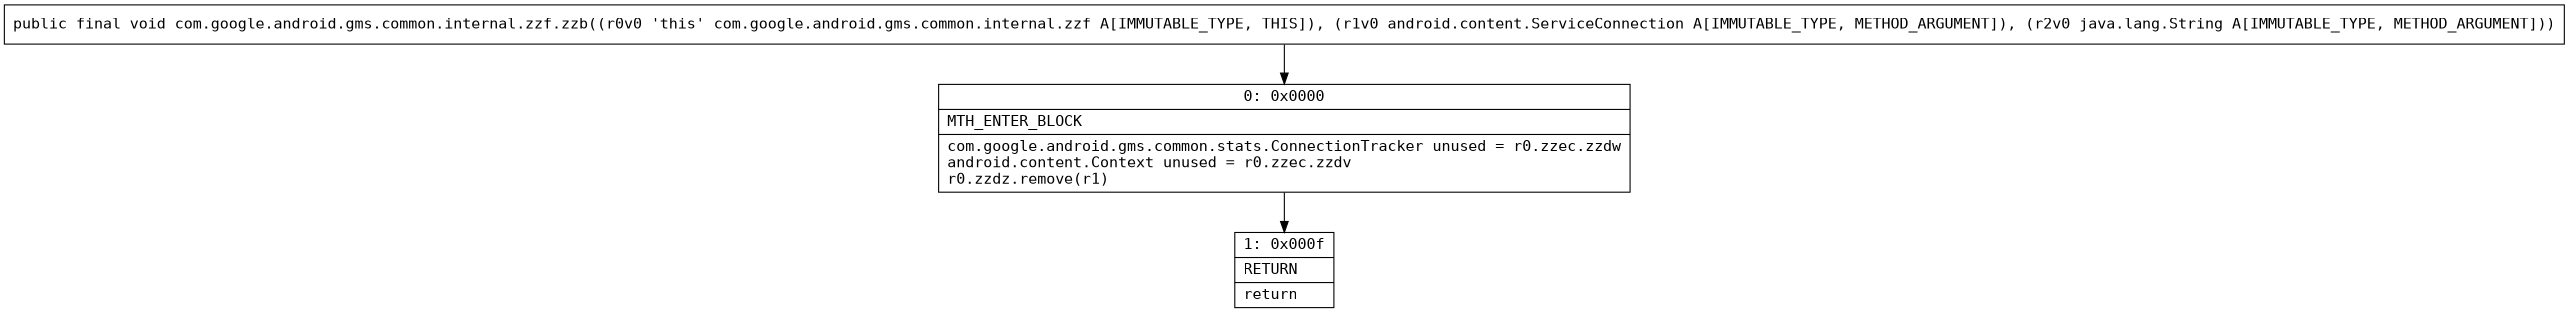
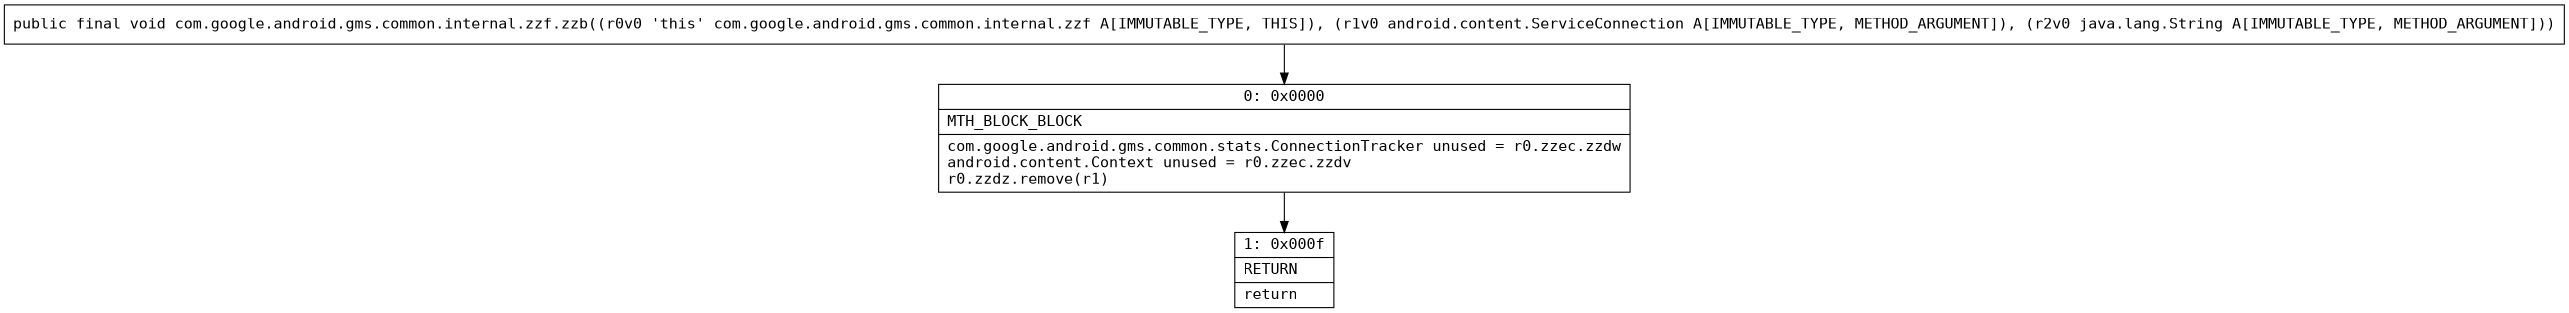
  digraph {
    fontname="DejaVu Sans Mono"
    node [shape=record fontname="DejaVu Sans Mono"]
    edge [fontname="DejaVu Sans Mono"]
-   n1 [label="{0\:\ 0x0000|MTH_ENTER_BLOCK\l|com.google.android.gms.common.stats.ConnectionTracker unused = r0.zzec.zzdw\landroid.content.Context unused = r0.zzec.zzdv\lr0.zzdz.remove(r1)\l}"]
+   n1 [label="{0\:\ 0x0000|MTH_BLOCK_BLOCK\l|com.google.android.gms.common.stats.ConnectionTracker unused = r0.zzec.zzdw\landroid.content.Context unused = r0.zzec.zzdv\lr0.zzdz.remove(r1)\l}"]
    n2 [label="{1\:\ 0x000f|RETURN\l|return\l}"]
    n3 [label="{public final void com.google.android.gms.common.internal.zzf.zzb((r0v0 'this' com.google.android.gms.common.internal.zzf A[IMMUTABLE_TYPE, THIS]), (r1v0 android.content.ServiceConnection A[IMMUTABLE_TYPE, METHOD_ARGUMENT]), (r2v0 java.lang.String A[IMMUTABLE_TYPE, METHOD_ARGUMENT])) }"]
    n1 -> n2
    n3 -> n1
  }
